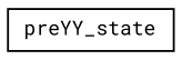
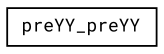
  digraph {
    rankdir=LR
    fontname="Roboto Mono"
-   n1 [color=black fillcolor=white fontname="Roboto Mono" fontsize=10 height=0.2 label=preYY_state shape=record style=filled width=0.4]
+   n1 [color=black fillcolor=white fontname="Roboto Mono" fontsize=10 height=0.2 label=preYY_preYY shape=record style=filled width=0.4]
  }
